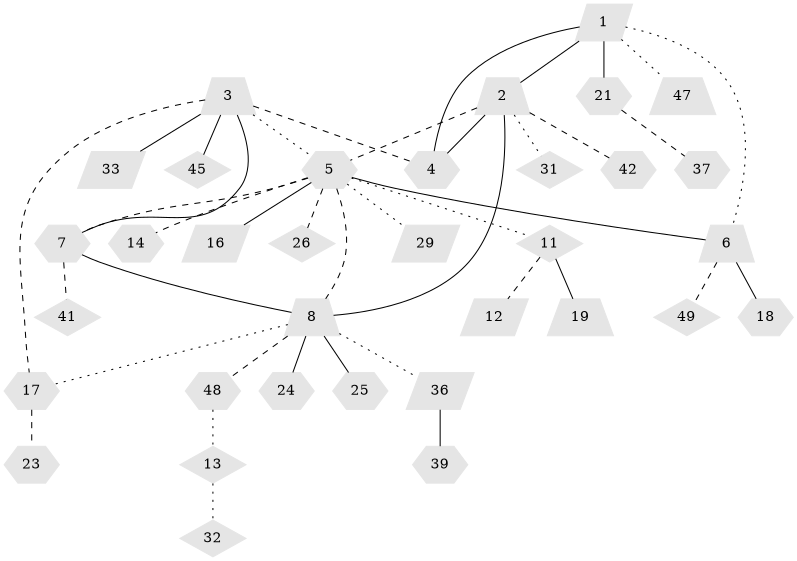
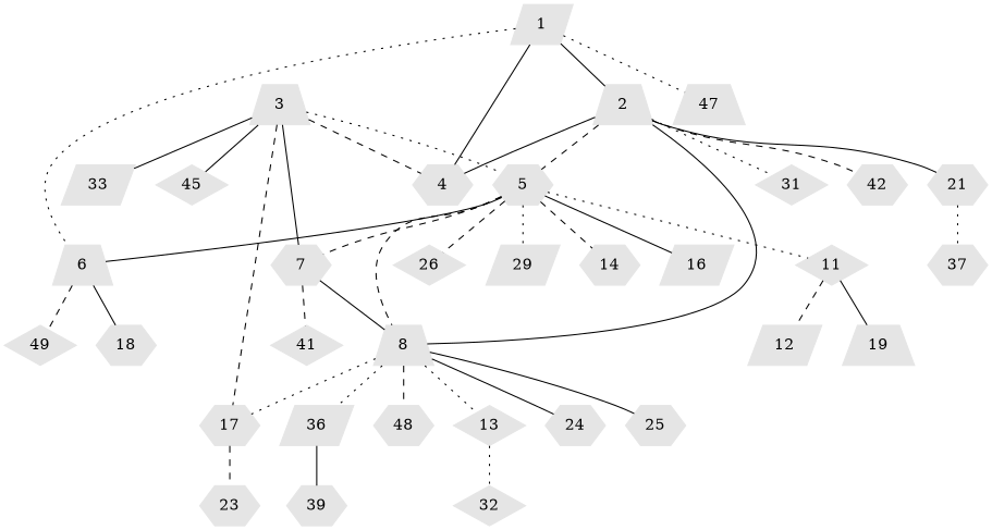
  graph {
    node [color=gray90 shape=hexagon style=filled]
    edge [style=solid]
    1 [shape=parallelogram super="+27"]
    2 [shape=trapezium super="+10"]
    4
    6 [shape=trapezium]
    47 [shape=trapezium]
    5 [super="+9"]
    8 [shape=trapezium super="+28"]
    21 [super="+40"]
    31 [shape=diamond]
    42
    18 [super="+46"]
    49 [shape=diamond]
    7 [super="+34"]
    11 [shape=diamond super="+15"]
    14
    16 [shape=parallelogram]
    26 [shape=diamond]
    29 [shape=parallelogram super="+44"]
    17 [super="+30"]
    13 [shape=diamond super="+22"]
    24
    25
    36 [shape=parallelogram]
    48
    37
    3 [shape=trapezium super="+35"]
    33 [shape=parallelogram]
    45 [shape=diamond]
    41 [shape=diamond]
    23 [super="+43"]
    12 [shape=parallelogram super="+38"]
    19 [shape=trapezium]
    32 [shape=diamond]
    39
    1 -- 2
    1 -- 4
    1 -- 6 [style=dotted]
    1 -- 47 [style=dotted]
    2 -- 4
    2 -- 5 [style=dashed]
    2 -- 8
-   1 -- 21
+   2 -- 21
    2 -- 31 [style=dotted]
    2 -- 42 [style=dashed]
    6 -- 18
    6 -- 49 [style=dashed]
    5 -- 6
    5 -- 8 [style=dashed]
    5 -- 7 [style=dashed]
    5 -- 11 [style=dotted]
    5 -- 14 [style=dashed]
    5 -- 16
    5 -- 26 [style=dashed]
    5 -- 29 [style=dotted]
    8 -- 17 [style=dotted]
-   48 -- 13 [style=dotted]
+   8 -- 13 [style=dotted]
    8 -- 24
    8 -- 25
    8 -- 36 [style=dotted]
    8 -- 48 [style=dashed]
-   21 -- 37 [style=dashed]
+   21 -- 37 [style=dotted]
    7 -- 8
    7 -- 41 [style=dashed]
    11 -- 12 [style=dashed]
    11 -- 19
    17 -- 23 [style=dashed]
    13 -- 32 [style=dotted]
    36 -- 39
    3 -- 4 [style=dashed]
    3 -- 5 [style=dotted]
    3 -- 7
    3 -- 17 [style=dashed]
    3 -- 33
    3 -- 45
  }
